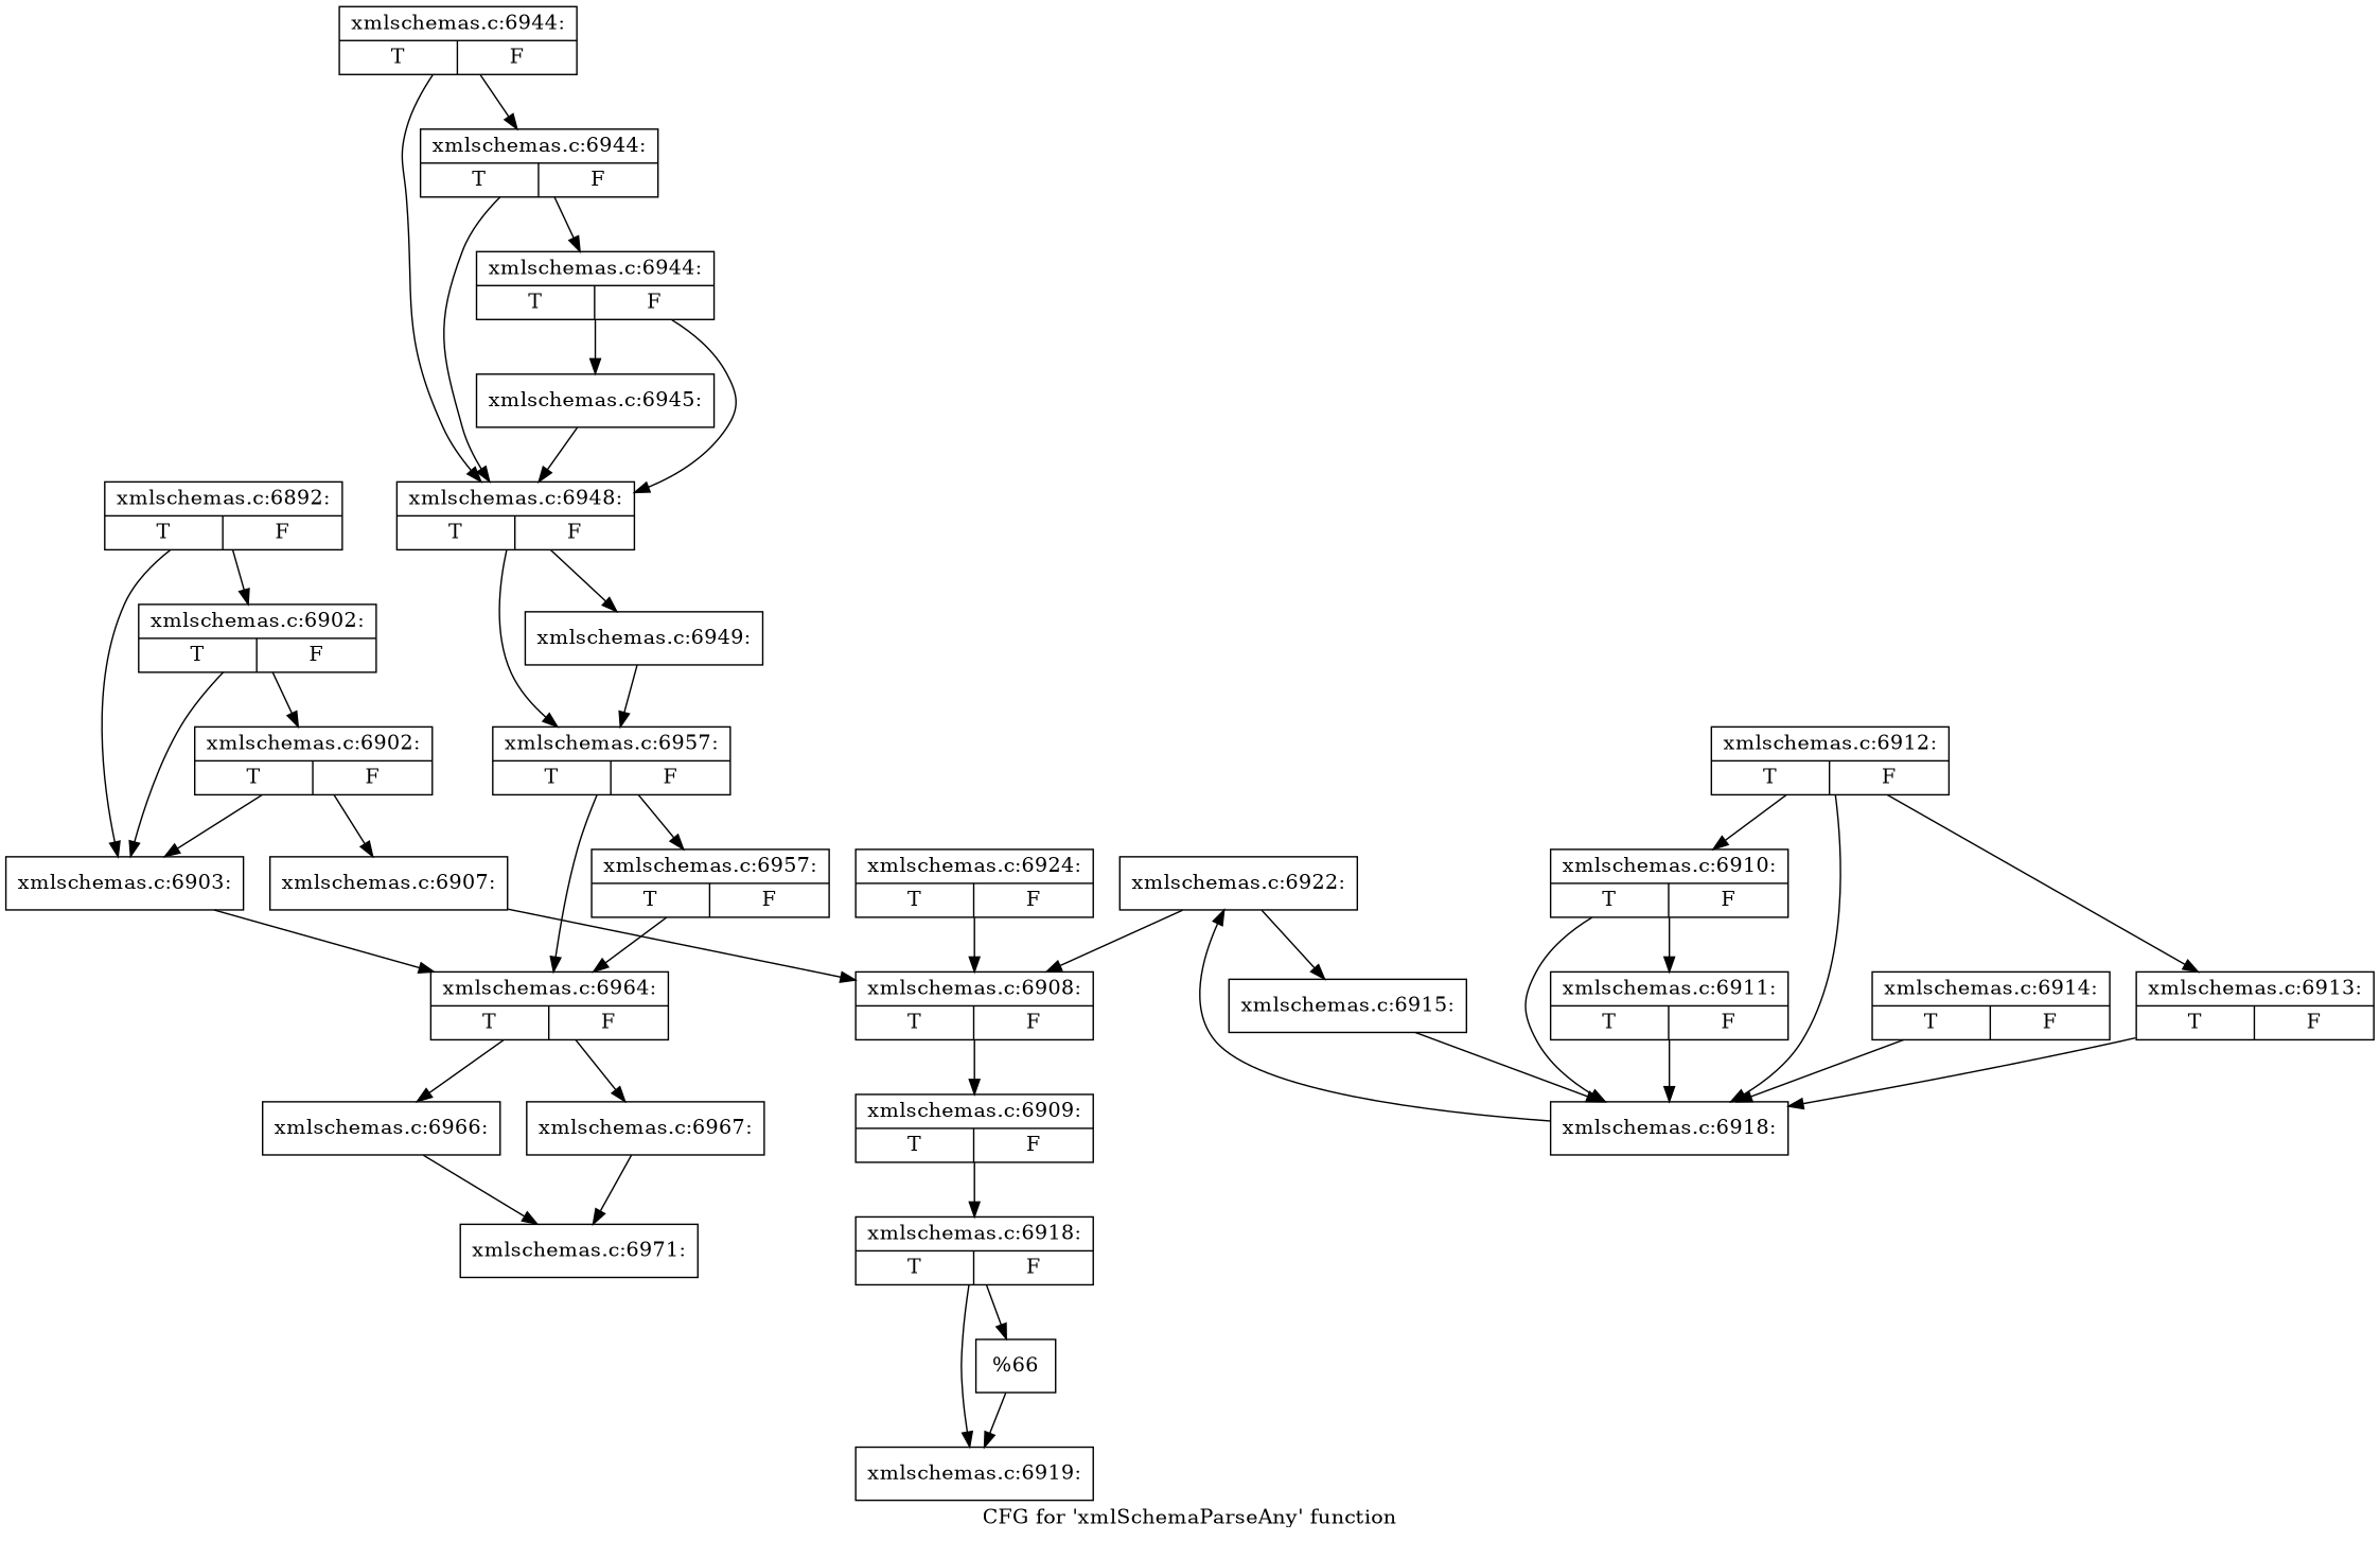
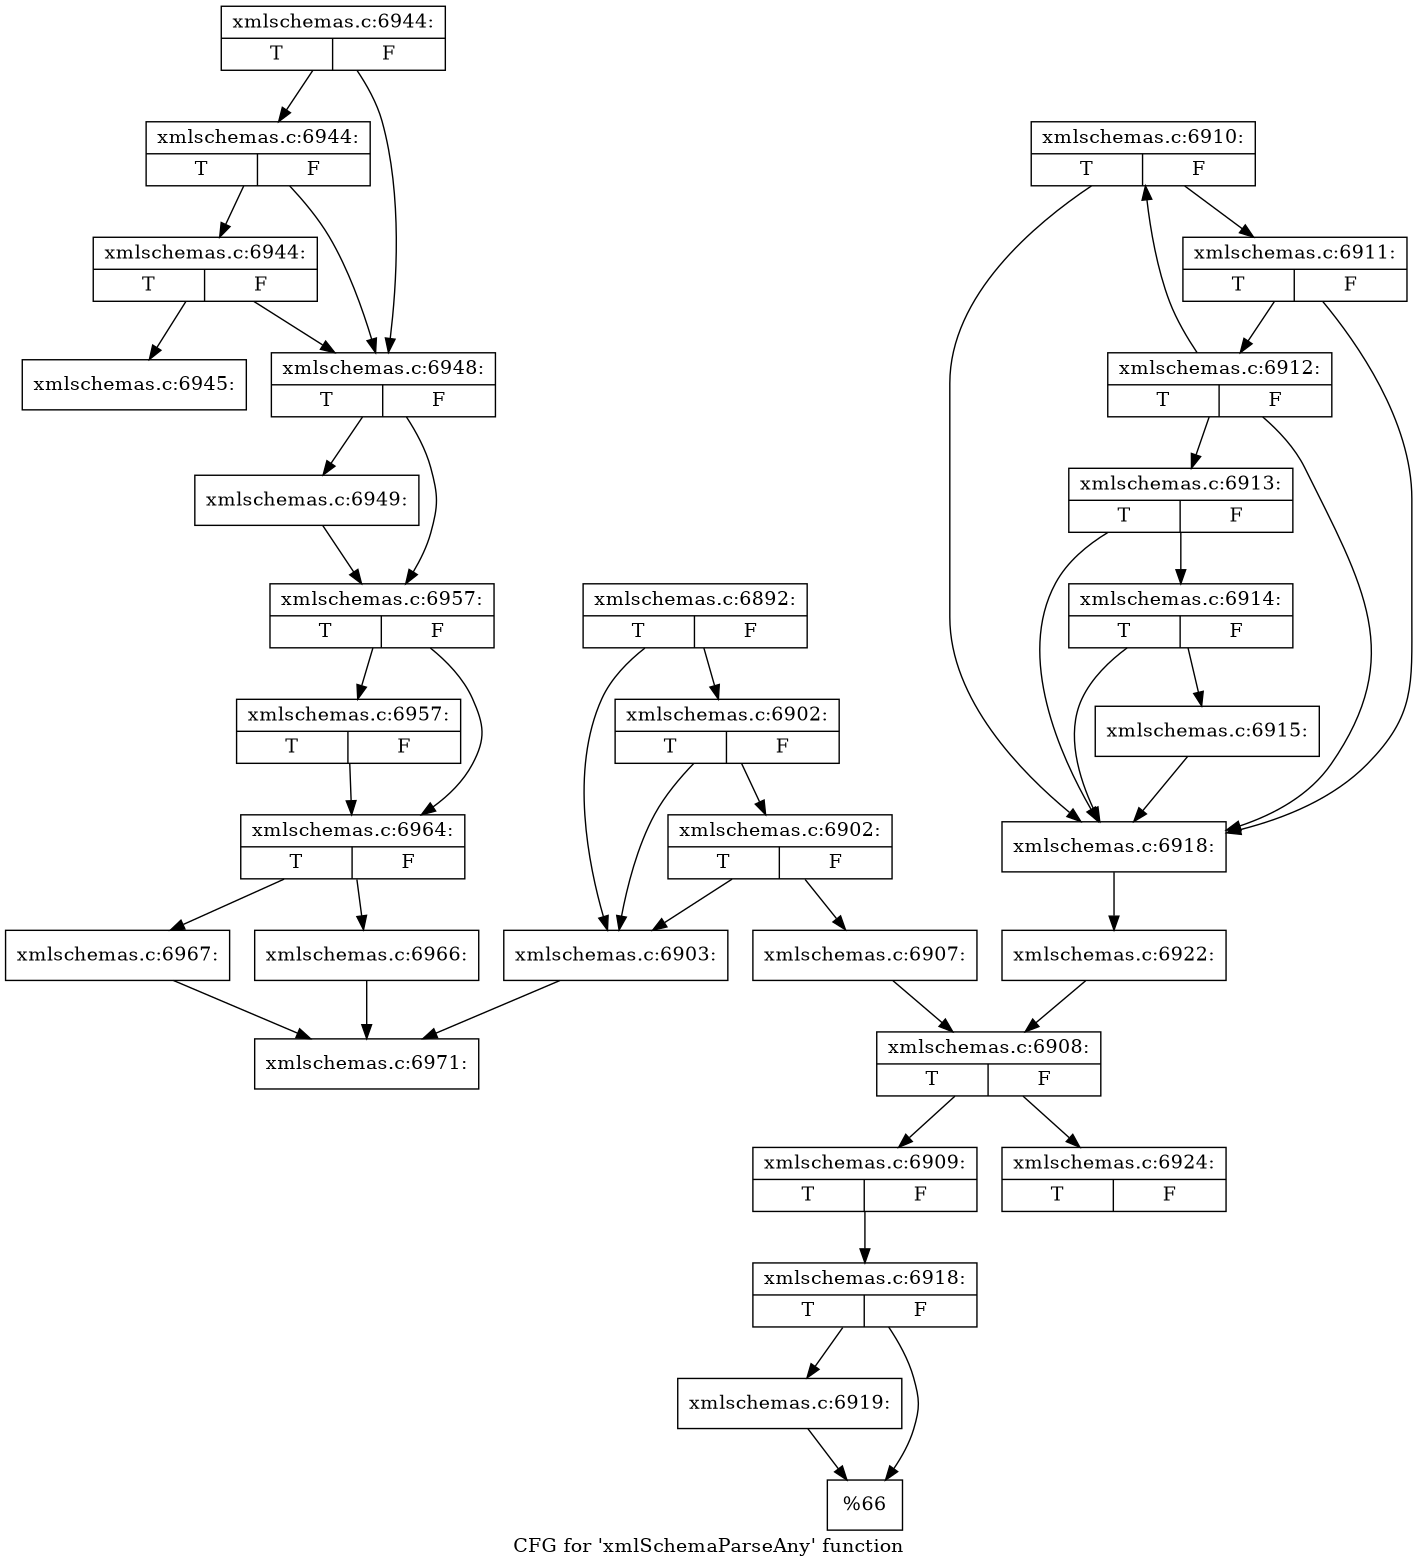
  digraph {
    label="CFG for 'xmlSchemaParseAny' function"
    node [shape=record]
    n1 [label="{xmlschemas.c:6892:|{<s0>T|<s1>F}}"]
    n2 [label="{xmlschemas.c:6903:}"]
    n3 [label="{xmlschemas.c:6902:|{<s0>T|<s1>F}}"]
    n4 [label="{xmlschemas.c:6971:}"]
    n5 [label="{xmlschemas.c:6902:|{<s0>T|<s1>F}}"]
    n6 [label="{xmlschemas.c:6907:}"]
    n7 [label="{xmlschemas.c:6908:|{<s0>T|<s1>F}}"]
    n8 [label="{xmlschemas.c:6909:|{<s0>T|<s1>F}}"]
    n9 [label="{xmlschemas.c:6924:|{<s0>T|<s1>F}}"]
    n10 [label="{xmlschemas.c:6918:|{<s0>T|<s1>F}}"]
    n11 [label="{xmlschemas.c:6910:|{<s0>T|<s1>F}}"]
    n12 [label="{xmlschemas.c:6918:}"]
    n13 [label="{xmlschemas.c:6911:|{<s0>T|<s1>F}}"]
    n14 [label="{xmlschemas.c:6919:}"]
    n15 [label="{%66}"]
    n16 [label="{xmlschemas.c:6922:}"]
    n17 [label="{xmlschemas.c:6912:|{<s0>T|<s1>F}}"]
    n18 [label="{xmlschemas.c:6913:|{<s0>T|<s1>F}}"]
    n19 [label="{xmlschemas.c:6914:|{<s0>T|<s1>F}}"]
    n20 [label="{xmlschemas.c:6915:}"]
    n21 [label="{xmlschemas.c:6944:|{<s0>T|<s1>F}}"]
    n22 [label="{xmlschemas.c:6948:|{<s0>T|<s1>F}}"]
    n23 [label="{xmlschemas.c:6944:|{<s0>T|<s1>F}}"]
    n24 [label="{xmlschemas.c:6949:}"]
    n25 [label="{xmlschemas.c:6957:|{<s0>T|<s1>F}}"]
    n26 [label="{xmlschemas.c:6944:|{<s0>T|<s1>F}}"]
    n27 [label="{xmlschemas.c:6957:|{<s0>T|<s1>F}}"]
    n28 [label="{xmlschemas.c:6964:|{<s0>T|<s1>F}}"]
    n29 [label="{xmlschemas.c:6945:}"]
    n30 [label="{xmlschemas.c:6966:}"]
    n31 [label="{xmlschemas.c:6967:}"]
    n1 -> n2
    n1 -> n3
-   n2 -> n28
+   n2 -> n4
    n3 -> n2
    n3 -> n5
    n5 -> n2
    n5 -> n6
    n6 -> n7
    n7 -> n8
-   n9 -> n7
+   n7 -> n9
    n8 -> n10
    n10 -> n14
    n10 -> n15
    n11 -> n12
    n11 -> n13
    n12 -> n16
    n13 -> n12
-   n15 -> n14
+   n13 -> n17
+   n14 -> n15
    n16 -> n7
    n17 -> n11
    n17 -> n12
    n17 -> n18
    n18 -> n12
+   n18 -> n19
    n19 -> n12
-   n16 -> n20
+   n19 -> n20
    n20 -> n12
    n21 -> n22
    n21 -> n23
    n22 -> n24
    n22 -> n25
    n23 -> n22
    n23 -> n26
    n24 -> n25
    n25 -> n27
    n25 -> n28
    n26 -> n22
    n26 -> n29
    n27 -> n28
    n28 -> n30
    n28 -> n31
-   n29 -> n22
    n30 -> n4
    n31 -> n4
  }
